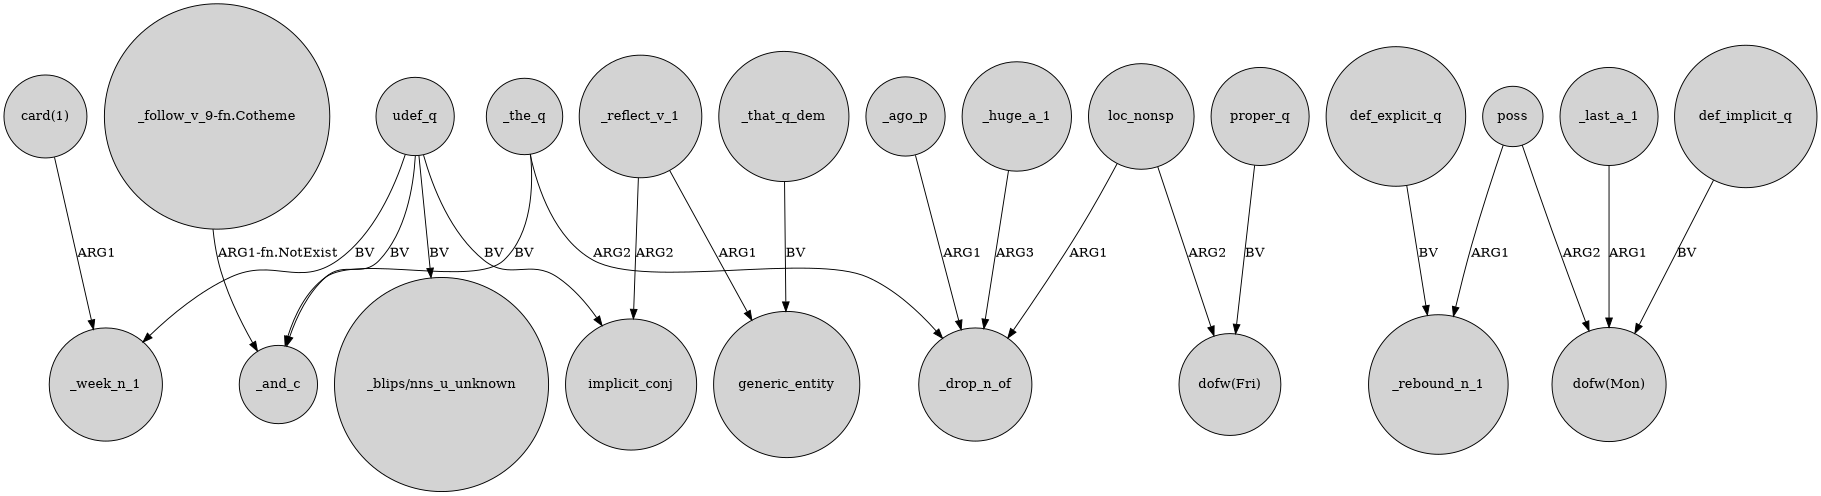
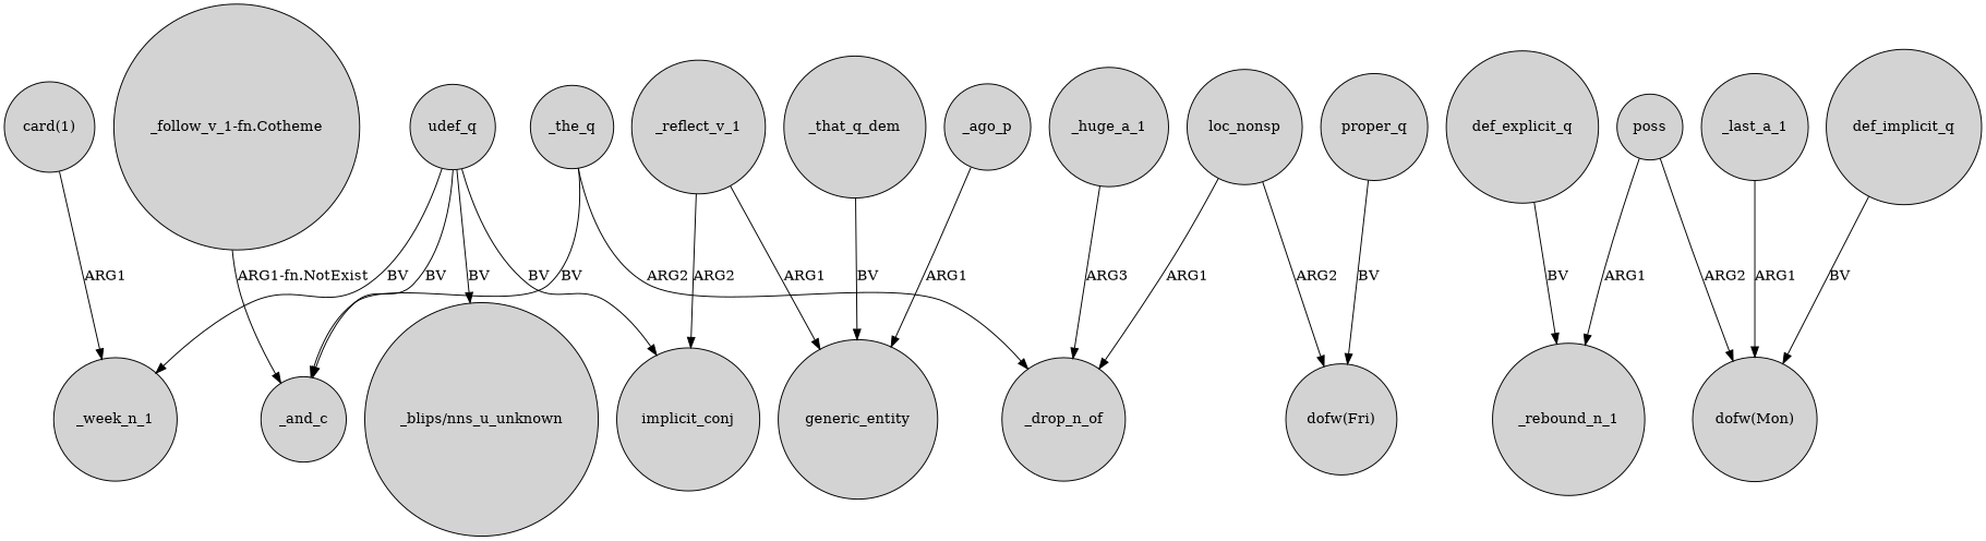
  digraph {
    node [shape=circle style=filled]
    _the_q
    _and_c
    _drop_n_of
    proper_q
    "dofw(Fri)"
    _that_q_dem
    generic_entity
    udef_q
    "_blips/nns_u_unknown"
    implicit_conj
    _week_n_1
    _huge_a_1
    _reflect_v_1
    loc_nonsp
    poss
    _rebound_n_1
    "dofw(Mon)"
    def_implicit_q
    _last_a_1
    def_explicit_q
    _ago_p
    "card(1)"
-   "_follow_v_1-fn.Cotheme" [label="_follow_v_9-fn.Cotheme"]
+   "_follow_v_1-fn.Cotheme"
    _the_q -> _and_c [label=BV]
    _the_q -> _drop_n_of [label=ARG2]
    proper_q -> "dofw(Fri)" [label=BV]
    _that_q_dem -> generic_entity [label=BV]
    udef_q -> _and_c [label=BV]
    udef_q -> "_blips/nns_u_unknown" [label=BV]
    udef_q -> implicit_conj [label=BV]
    udef_q -> _week_n_1 [label=BV]
    _huge_a_1 -> _drop_n_of [label=ARG3]
    _reflect_v_1 -> generic_entity [label=ARG1]
    _reflect_v_1 -> implicit_conj [label=ARG2]
    loc_nonsp -> _drop_n_of [label=ARG1]
    loc_nonsp -> "dofw(Fri)" [label=ARG2]
    poss -> _rebound_n_1 [label=ARG1]
    poss -> "dofw(Mon)" [label=ARG2]
    def_implicit_q -> "dofw(Mon)" [label=BV]
    _last_a_1 -> "dofw(Mon)" [label=ARG1]
    def_explicit_q -> _rebound_n_1 [label=BV]
-   _ago_p -> _drop_n_of [label=ARG1]
+   _ago_p -> generic_entity [label=ARG1]
    "card(1)" -> _week_n_1 [label=ARG1]
    "_follow_v_1-fn.Cotheme" -> _and_c [label="ARG1-fn.NotExist"]
  }
